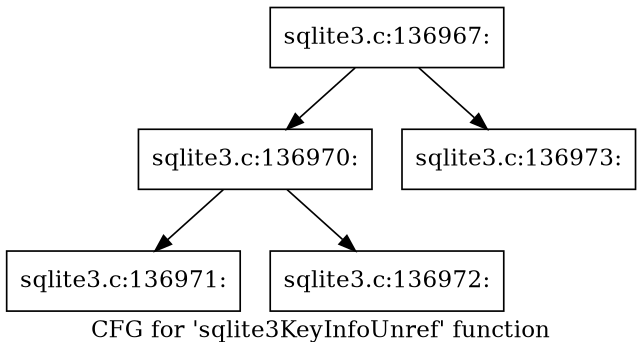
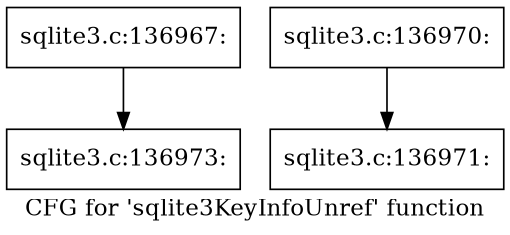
  digraph {
    fontname="DejaVu Serif"
    label="CFG for 'sqlite3KeyInfoUnref' function"
    node [fontname="DejaVu Serif" shape=record]
    edge [fontname="DejaVu Serif"]
    n1 [label="{sqlite3.c:136967:}"]
    n2 [label="{sqlite3.c:136970:}"]
    n3 [label="{sqlite3.c:136973:}"]
    n4 [label="{sqlite3.c:136971:}"]
-   n5 [label="{sqlite3.c:136972:}"]
-   n1 -> n2
    n1 -> n3
    n2 -> n4
-   n2 -> n5
  }
